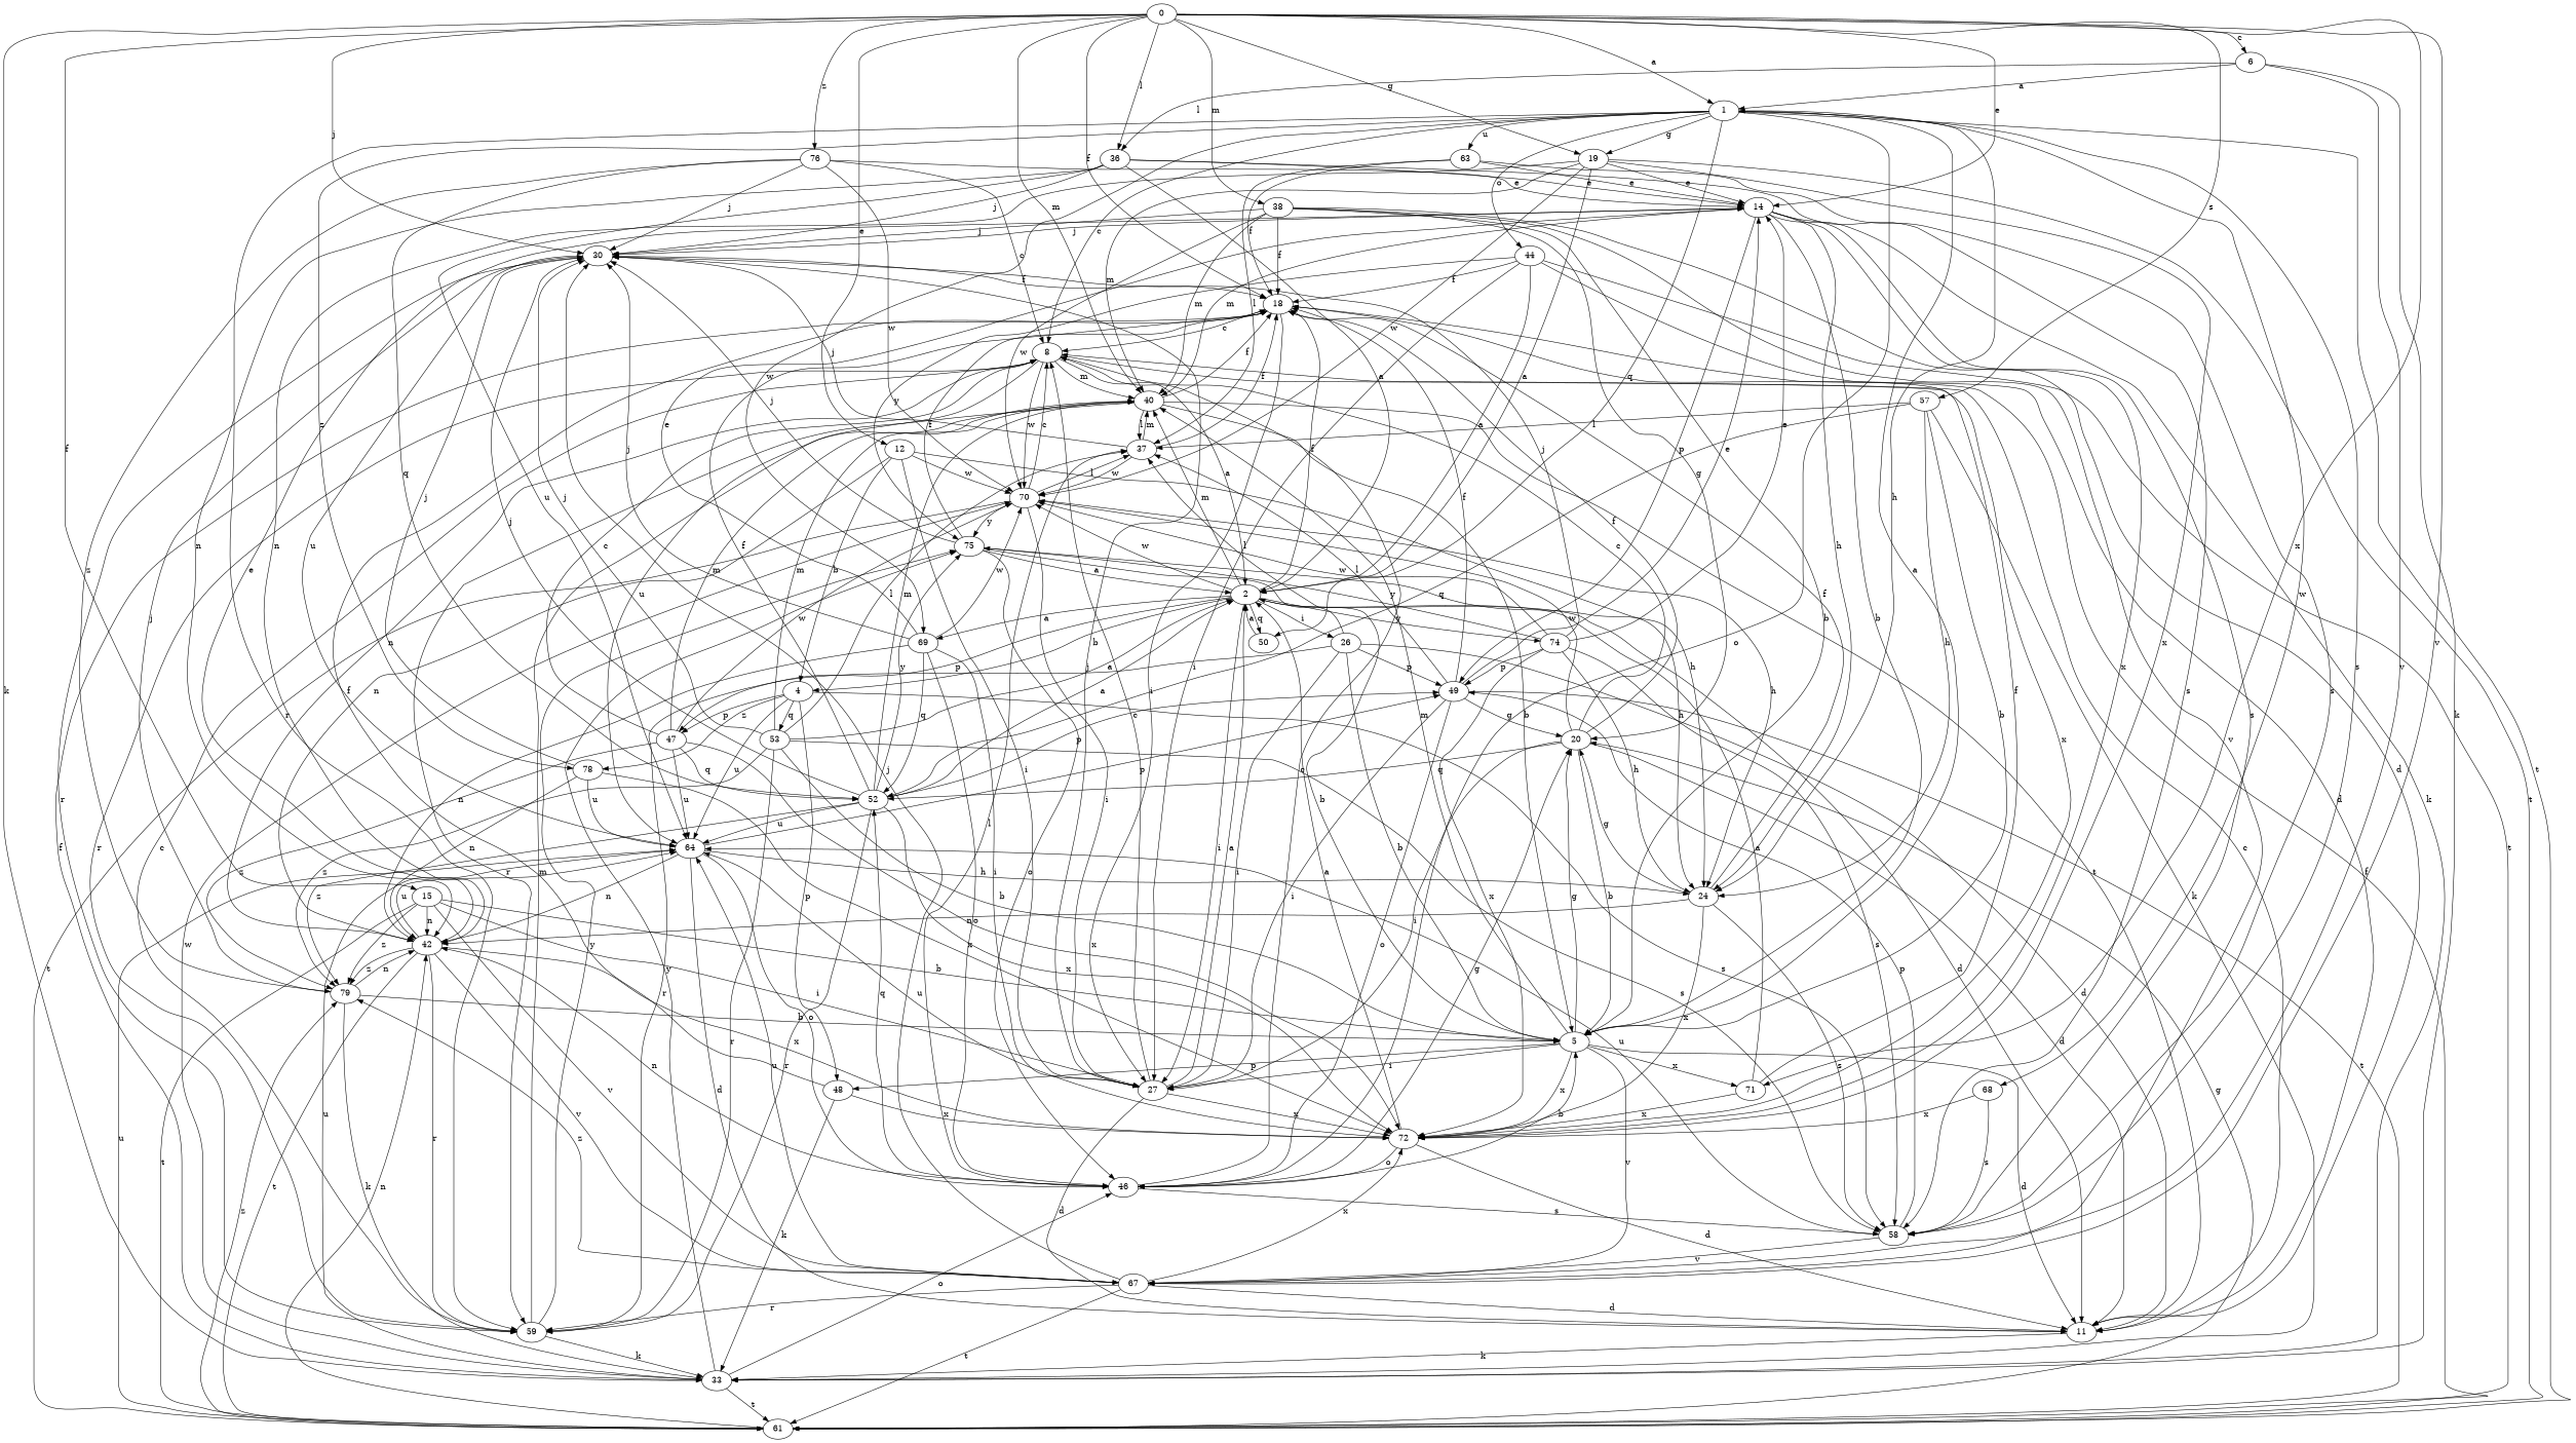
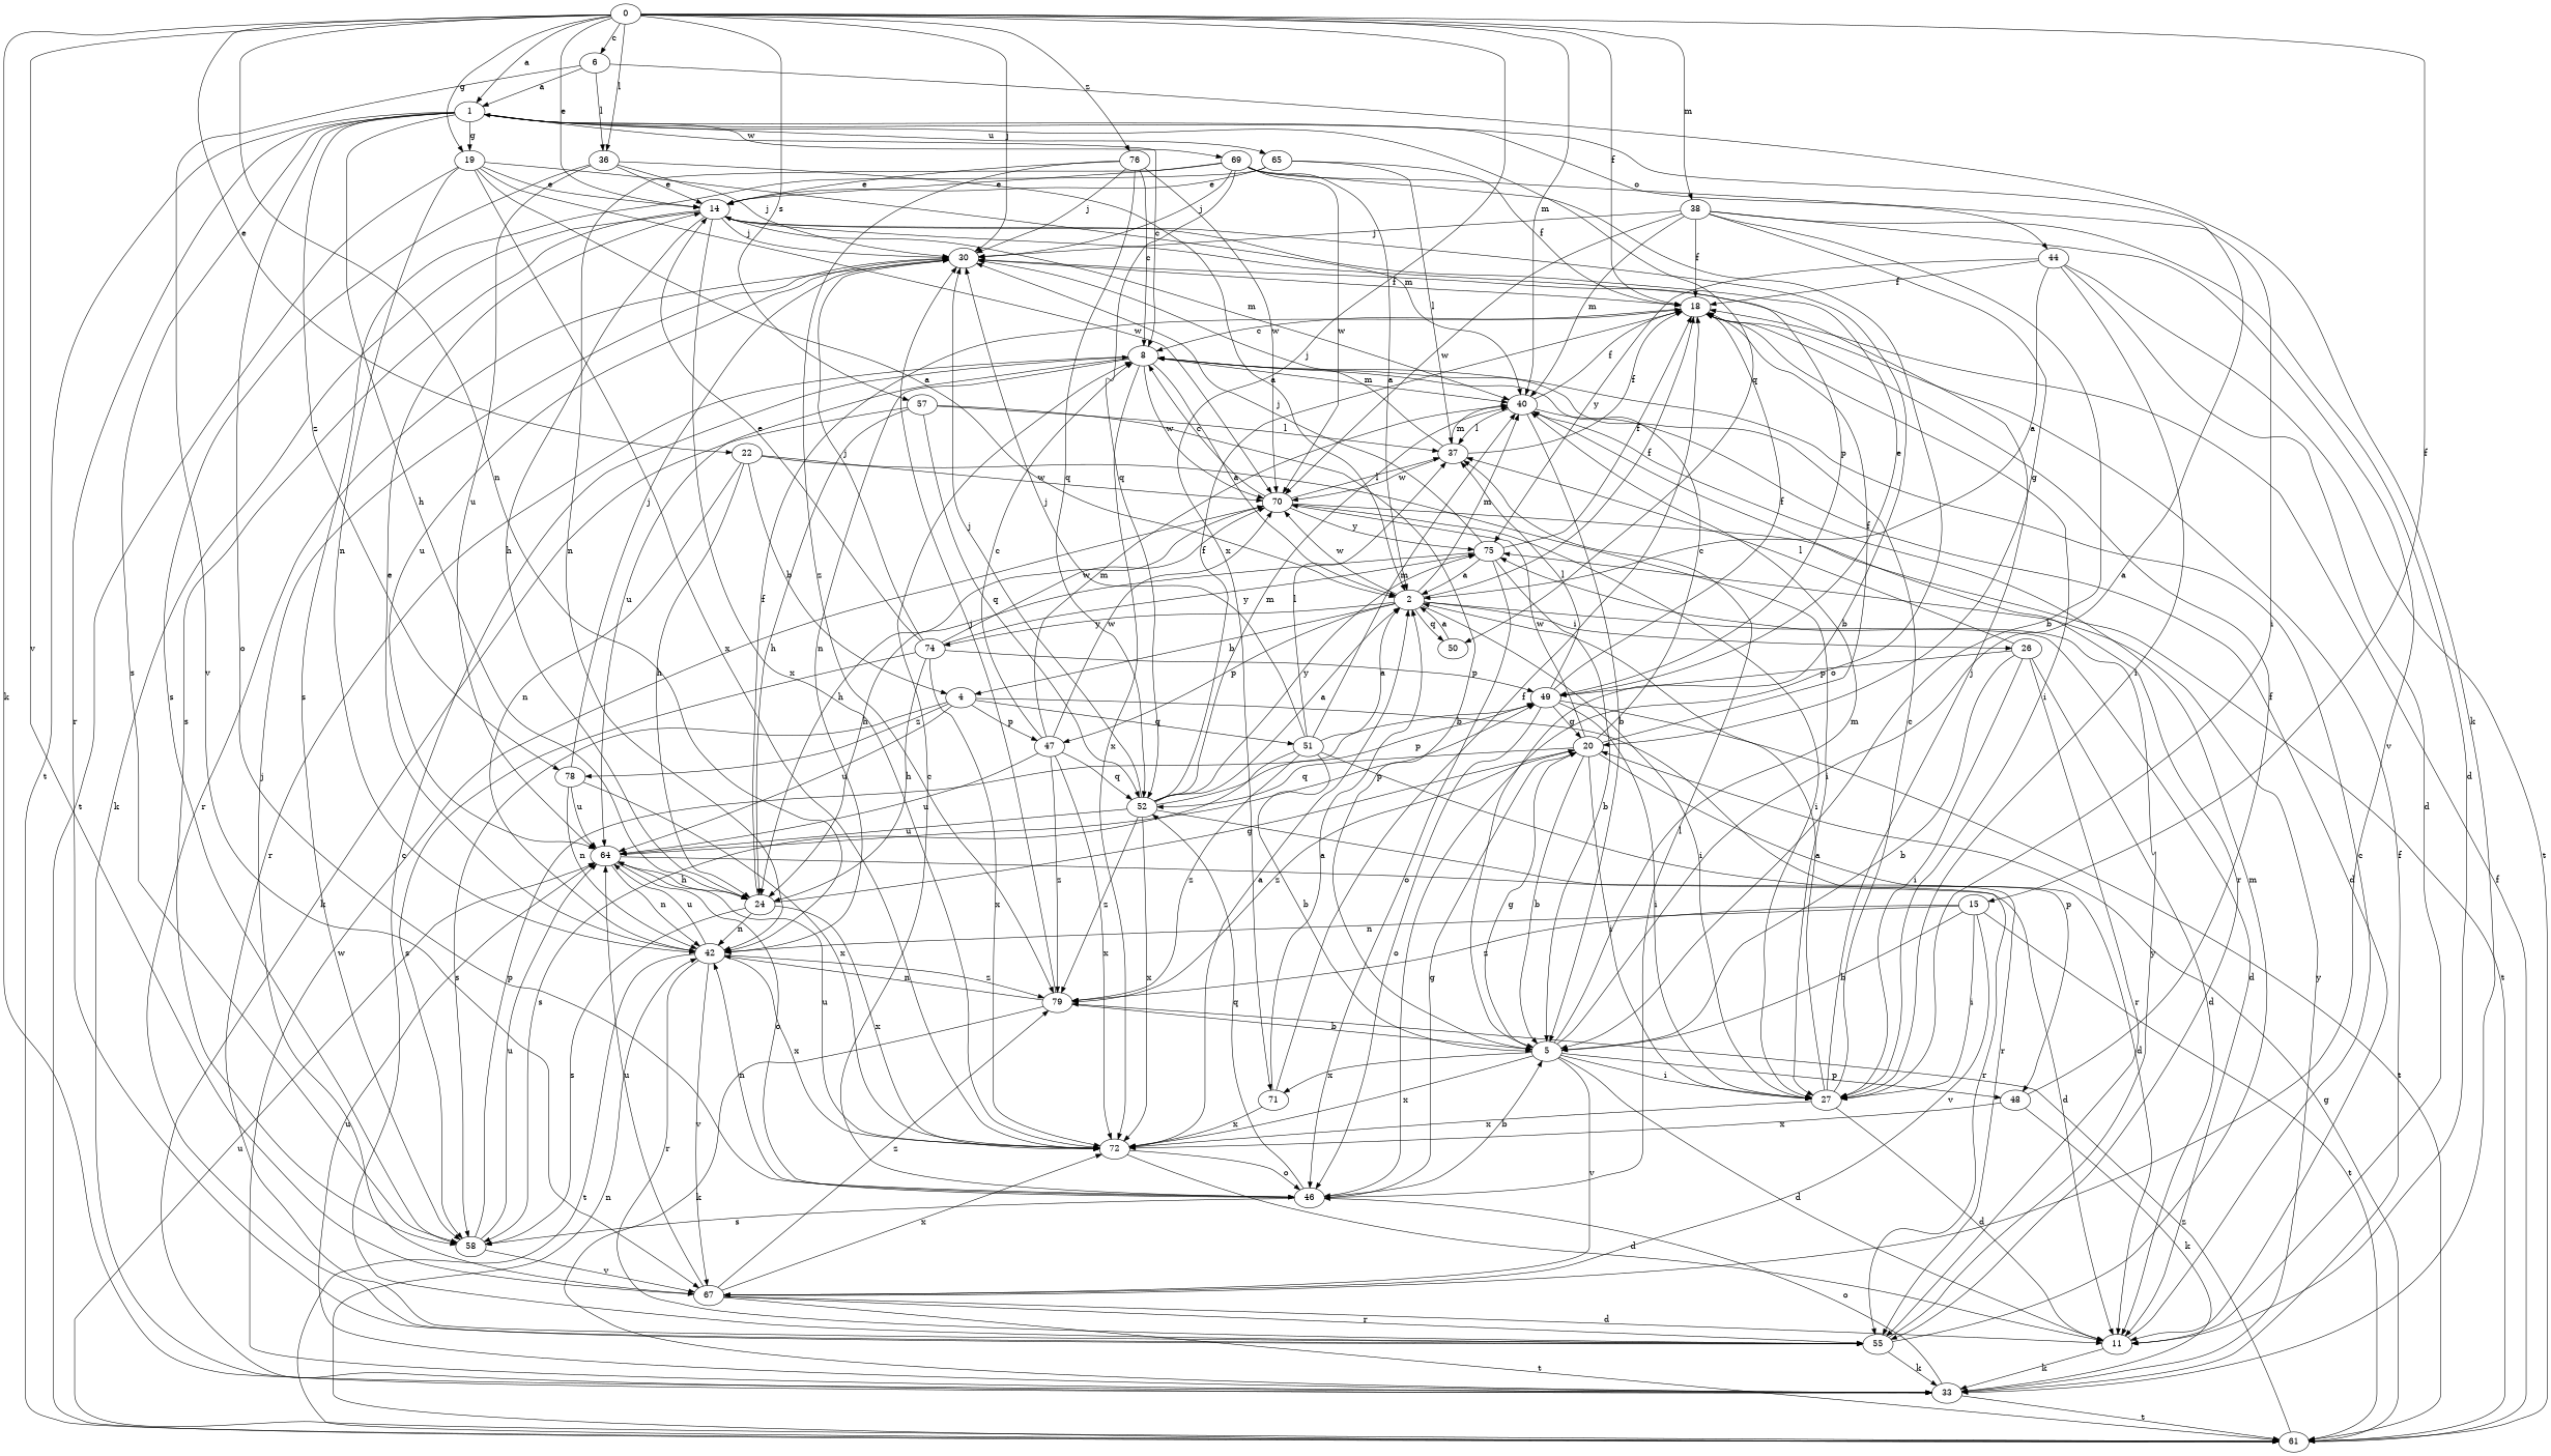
  strict digraph {
    0
    1
    6
-   12
+   12 [label=22]
    14
    15
    18
    19
    30
    33
    36
    38
    40
    42
    57
    67
    71
    76
    8
    24
    44
    46
    50
-   55 [label=59]
+   55
    58
    61
-   63
-   68
+   63 [label=65]
    69
    78
    4
    27
    70
    5
    72
    49
    79
    2
    64
    75
    11
    20
    37
    52
    26
    47
    74
    48
-   51 [label=53]
+   51
    0 -> 1 [label=a]
    0 -> 6 [label=c]
    0 -> 12 [label=e]
    0 -> 14 [label=e]
    0 -> 15 [label=f]
    0 -> 18 [label=f]
    0 -> 19 [label=g]
    0 -> 30 [label=j]
    0 -> 33 [label=k]
    0 -> 36 [label=l]
    0 -> 38 [label=m]
    0 -> 40 [label=m]
-   36 -> 42 [label=n]
+   0 -> 42 [label=n]
    0 -> 57 [label=s]
    0 -> 67 [label=v]
    0 -> 71 [label=x]
    0 -> 76 [label=z]
    1 -> 19 [label=g]
    1 -> 8 [label=c]
    1 -> 24 [label=h]
    1 -> 44 [label=o]
    1 -> 46 [label=o]
    1 -> 50 [label=q]
    1 -> 55 [label=r]
    1 -> 58 [label=s]
    1 -> 61 [label=t]
    1 -> 63 [label=u]
-   1 -> 68 [label=w]
    1 -> 69 [label=w]
    1 -> 78 [label=z]
    6 -> 1 [label=a]
    6 -> 33 [label=k]
    6 -> 36 [label=l]
    6 -> 67 [label=v]
    12 -> 42 [label=n]
    12 -> 24 [label=h]
    12 -> 4 [label=b]
    12 -> 27 [label=i]
    12 -> 70 [label=w]
    14 -> 30 [label=j]
    14 -> 33 [label=k]
    14 -> 40 [label=m]
    14 -> 24 [label=h]
    14 -> 58 [label=s]
    14 -> 5 [label=b]
    14 -> 72 [label=x]
    14 -> 49 [label=p]
    15 -> 42 [label=n]
    15 -> 67 [label=v]
    15 -> 61 [label=t]
    15 -> 27 [label=i]
    15 -> 5 [label=b]
    15 -> 79 [label=z]
    18 -> 8 [label=c]
    18 -> 27 [label=i]
    19 -> 14 [label=e]
    19 -> 40 [label=m]
    19 -> 42 [label=n]
    19 -> 61 [label=t]
    19 -> 70 [label=w]
    19 -> 72 [label=x]
    19 -> 2 [label=a]
    30 -> 18 [label=f]
    30 -> 55 [label=r]
    30 -> 64 [label=u]
    33 -> 18 [label=f]
    33 -> 46 [label=o]
    33 -> 61 [label=t]
    33 -> 70 [label=w]
    33 -> 64 [label=u]
    33 -> 75 [label=y]
    36 -> 14 [label=e]
    36 -> 30 [label=j]
    36 -> 58 [label=s]
    36 -> 2 [label=a]
    36 -> 64 [label=u]
    38 -> 18 [label=f]
    38 -> 30 [label=j]
    38 -> 40 [label=m]
    38 -> 67 [label=v]
    38 -> 70 [label=w]
    38 -> 5 [label=b]
    38 -> 11 [label=d]
    38 -> 20 [label=g]
    40 -> 18 [label=f]
    40 -> 55 [label=r]
    40 -> 5 [label=b]
-   40 -> 11 [label=t]
+   40 -> 11 [label=d]
    40 -> 37 [label=l]
    42 -> 14 [label=e]
    42 -> 67 [label=v]
    42 -> 55 [label=r]
    42 -> 61 [label=t]
    42 -> 72 [label=x]
    42 -> 79 [label=z]
    42 -> 64 [label=u]
    57 -> 33 [label=k]
    57 -> 24 [label=h]
    57 -> 5 [label=b]
    57 -> 37 [label=l]
    57 -> 52 [label=q]
    67 -> 30 [label=j]
    67 -> 55 [label=r]
    67 -> 61 [label=t]
    67 -> 72 [label=x]
    67 -> 79 [label=z]
    67 -> 64 [label=u]
    67 -> 11 [label=d]
    71 -> 18 [label=f]
    71 -> 72 [label=x]
    71 -> 2 [label=a]
    76 -> 14 [label=e]
    76 -> 30 [label=j]
    76 -> 8 [label=c]
    76 -> 70 [label=w]
    76 -> 79 [label=z]
    76 -> 52 [label=q]
    8 -> 40 [label=m]
    8 -> 42 [label=n]
    8 -> 55 [label=r]
    8 -> 70 [label=w]
    8 -> 72 [label=x]
    8 -> 2 [label=a]
    8 -> 64 [label=u]
    24 -> 18 [label=f]
    24 -> 42 [label=n]
    24 -> 58 [label=s]
    24 -> 72 [label=x]
    24 -> 20 [label=g]
    44 -> 18 [label=f]
    44 -> 61 [label=t]
    44 -> 27 [label=i]
    44 -> 2 [label=a]
    44 -> 75 [label=y]
    44 -> 11 [label=d]
    46 -> 42 [label=n]
    46 -> 8 [label=c]
    46 -> 58 [label=s]
    46 -> 5 [label=b]
    46 -> 20 [label=g]
    46 -> 37 [label=l]
    46 -> 52 [label=q]
    50 -> 2 [label=a]
    55 -> 33 [label=k]
    55 -> 40 [label=m]
    55 -> 8 [label=c]
    55 -> 75 [label=y]
    58 -> 67 [label=v]
    58 -> 49 [label=p]
    58 -> 64 [label=u]
    61 -> 18 [label=f]
    61 -> 42 [label=n]
    61 -> 79 [label=z]
    61 -> 64 [label=u]
    61 -> 20 [label=g]
    63 -> 14 [label=e]
    63 -> 18 [label=f]
    63 -> 58 [label=s]
    63 -> 37 [label=l]
-   68 -> 58 [label=s]
-   68 -> 72 [label=x]
    69 -> 14 [label=e]
    69 -> 30 [label=j]
    69 -> 42 [label=n]
    69 -> 46 [label=o]
    69 -> 27 [label=i]
    69 -> 70 [label=w]
-   2 -> 69 [label=a]
+   69 -> 2 [label=a]
    69 -> 52 [label=q]
    78 -> 30 [label=j]
    78 -> 42 [label=n]
    78 -> 72 [label=x]
    78 -> 64 [label=u]
    4 -> 58 [label=s]
    4 -> 78 [label=z]
    4 -> 64 [label=u]
    4 -> 47 [label=p]
    4 -> 48 [label=p]
    4 -> 51 [label=q]
    27 -> 30 [label=j]
    27 -> 8 [label=c]
    27 -> 72 [label=x]
    27 -> 2 [label=a]
    27 -> 11 [label=d]
    70 -> 8 [label=c]
    70 -> 24 [label=h]
    70 -> 61 [label=t]
    70 -> 27 [label=i]
    70 -> 75 [label=y]
    70 -> 37 [label=l]
    5 -> 1 [label=a]
    5 -> 40 [label=m]
    5 -> 67 [label=v]
    5 -> 71 [label=x]
    5 -> 27 [label=i]
    5 -> 72 [label=x]
    5 -> 11 [label=d]
    5 -> 20 [label=g]
    5 -> 48 [label=p]
    72 -> 46 [label=o]
    72 -> 2 [label=a]
    72 -> 64 [label=u]
    72 -> 11 [label=d]
    49 -> 14 [label=e]
    49 -> 18 [label=f]
    49 -> 46 [label=o]
    49 -> 61 [label=t]
    49 -> 27 [label=i]
    49 -> 20 [label=g]
    49 -> 37 [label=l]
    79 -> 30 [label=j]
    79 -> 33 [label=k]
    79 -> 42 [label=n]
    79 -> 5 [label=b]
    2 -> 18 [label=f]
    2 -> 40 [label=m]
    2 -> 50 [label=q]
    2 -> 4 [label=b]
    2 -> 27 [label=i]
    2 -> 70 [label=w]
    2 -> 11 [label=d]
    2 -> 26 [label=i]
    2 -> 47 [label=p]
    2 -> 74 [label=y]
    64 -> 42 [label=n]
    64 -> 24 [label=h]
    64 -> 46 [label=o]
    64 -> 49 [label=p]
    64 -> 11 [label=d]
    75 -> 18 [label=f]
    75 -> 30 [label=j]
    75 -> 24 [label=h]
    75 -> 46 [label=o]
    75 -> 5 [label=b]
    75 -> 2 [label=a]
    11 -> 33 [label=k]
    11 -> 8 [label=c]
    20 -> 18 [label=f]
    20 -> 8 [label=c]
    20 -> 27 [label=i]
    20 -> 70 [label=w]
    20 -> 5 [label=b]
+   20 -> 79 [label=z]
    20 -> 11 [label=d]
    20 -> 52 [label=q]
    37 -> 18 [label=f]
    37 -> 30 [label=j]
    37 -> 40 [label=m]
    37 -> 70 [label=w]
    52 -> 18 [label=f]
    52 -> 30 [label=j]
    52 -> 40 [label=m]
    52 -> 55 [label=r]
    52 -> 72 [label=x]
    52 -> 49 [label=p]
    52 -> 79 [label=z]
    52 -> 2 [label=a]
    52 -> 64 [label=u]
    52 -> 75 [label=y]
    26 -> 55 [label=r]
    26 -> 27 [label=i]
    26 -> 5 [label=b]
    26 -> 49 [label=p]
    26 -> 11 [label=d]
    26 -> 37 [label=l]
    47 -> 40 [label=m]
    47 -> 8 [label=c]
    47 -> 70 [label=w]
    47 -> 72 [label=x]
    47 -> 79 [label=z]
    47 -> 64 [label=u]
    47 -> 52 [label=q]
    74 -> 14 [label=e]
    74 -> 30 [label=j]
    74 -> 24 [label=h]
    74 -> 58 [label=s]
    74 -> 70 [label=w]
    74 -> 72 [label=x]
    74 -> 49 [label=p]
    74 -> 75 [label=y]
    48 -> 18 [label=f]
    48 -> 33 [label=k]
    48 -> 72 [label=x]
    51 -> 30 [label=j]
    51 -> 40 [label=m]
    51 -> 55 [label=r]
    51 -> 58 [label=s]
    51 -> 5 [label=b]
    51 -> 79 [label=z]
    51 -> 2 [label=a]
    51 -> 37 [label=l]
  }
